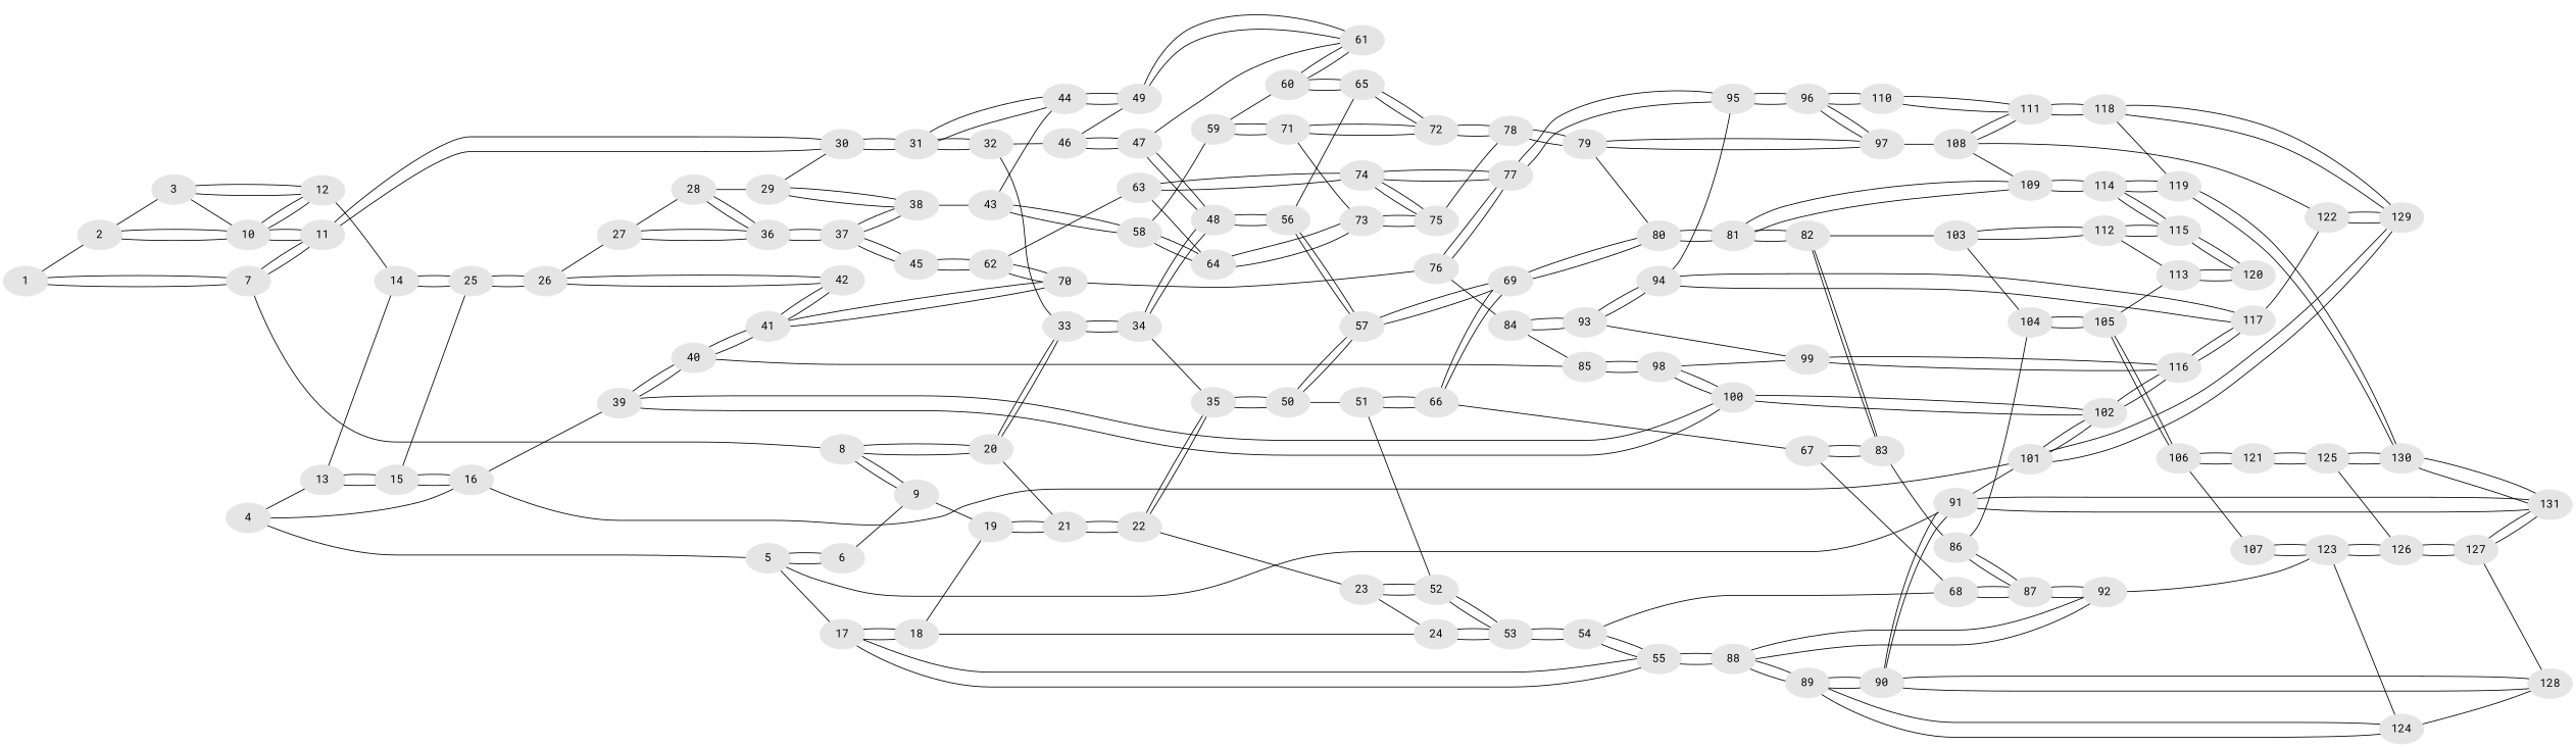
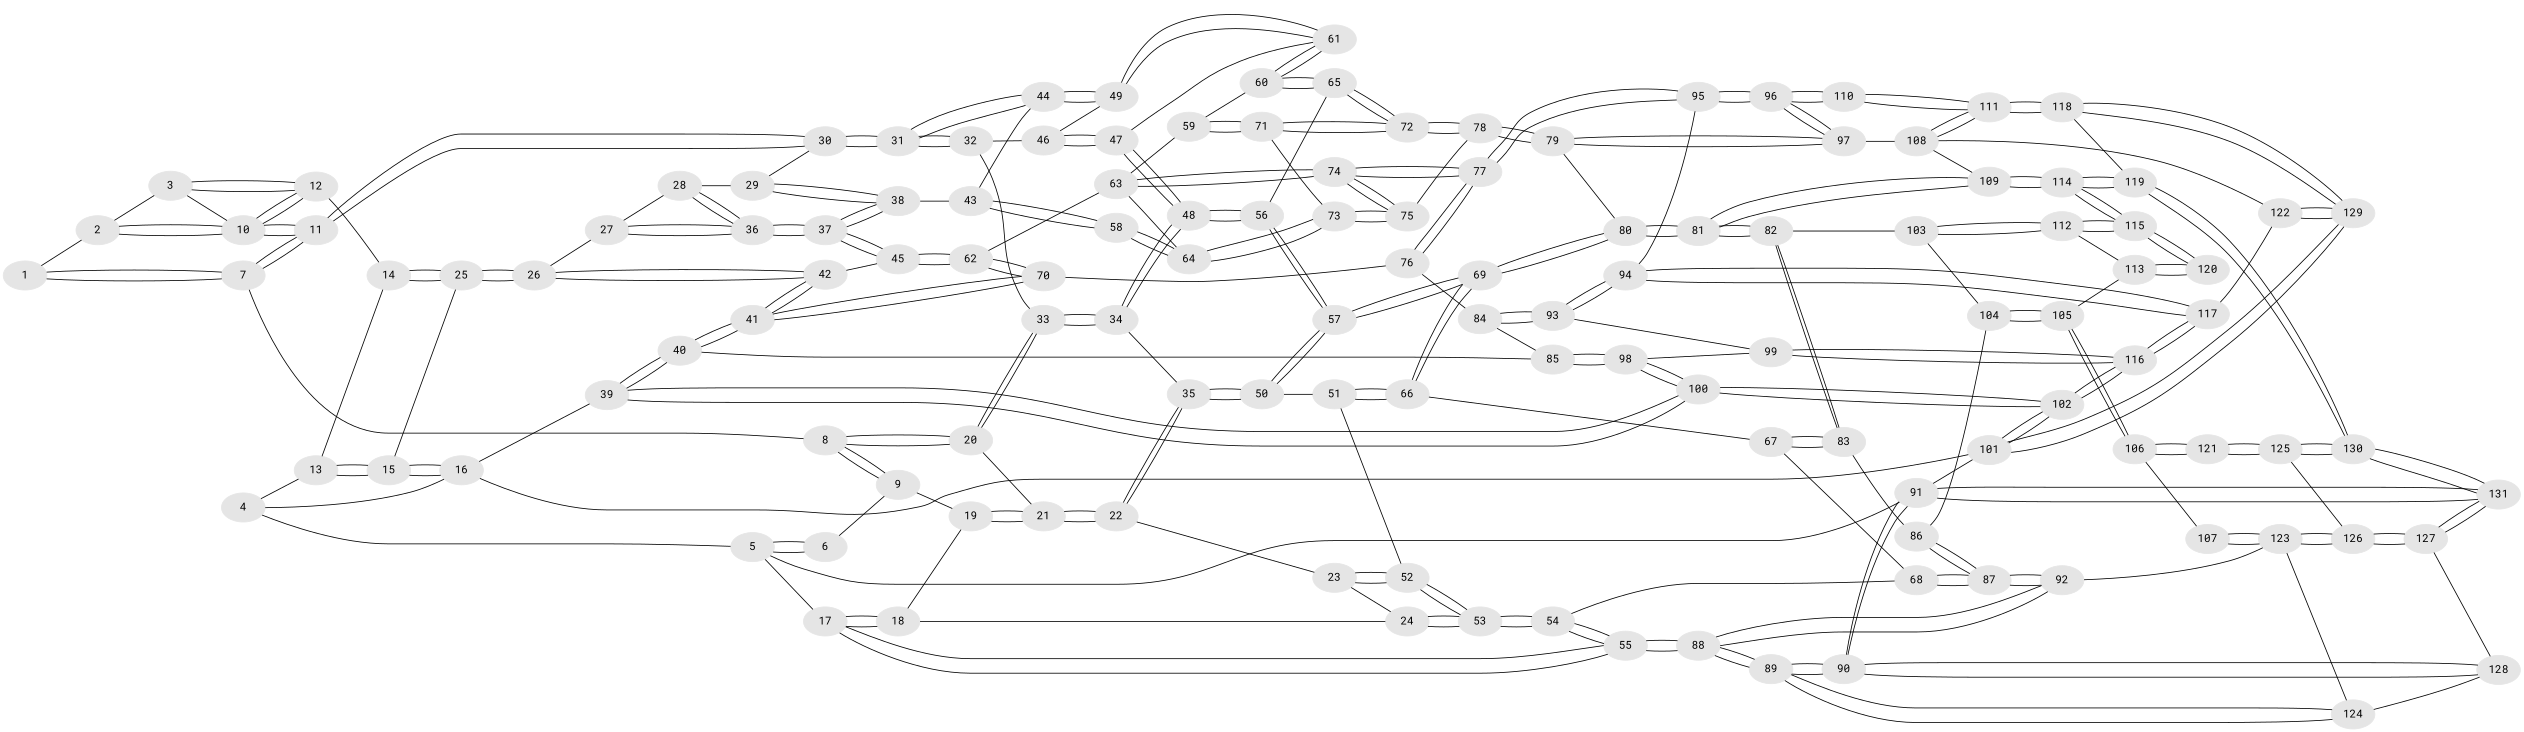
  graph {
    fontname="Roboto Mono"
    rankdir=LR
    node [color=gray90 fontname="Roboto Mono" style=filled]
    edge [fontname="Roboto Mono"]
    1
    2
    7
    3
    10
    8
    11
    12
    4
    5
    13
    16
    14
    6
    17
    91
    15
    39
    101
    9
    18
    55
    131
    19
    20
    30
    21
    33
    31
    25
    26
    40
    100
    102
    129
    24
    88
    53
    22
    34
    23
    35
    52
    50
    54
    27
    42
    28
    36
    45
    29
    37
    38
    43
    32
    44
    46
    49
    47
    48
    56
    51
    57
    62
    58
    41
    85
    70
    98
    76
    59
    64
    61
    63
    65
    66
    69
    67
    68
    87
    92
    89
    72
    80
    60
    71
    73
    74
    75
    77
    78
    83
    86
    81
    84
    79
    95
    93
    96
    97
    108
    82
    109
    103
    114
    104
    112
    94
    99
    105
    123
    90
    124
    128
    107
    117
    116
    122
    110
    111
    113
    115
    106
    121
    120
    125
    126
    118
    119
    130
    127
    1 -- 2
    1 -- 7
    1 -- 7
    2 -- 3
    2 -- 10
    2 -- 10
    7 -- 8
    7 -- 11
    7 -- 11
    3 -- 10
    3 -- 12
    3 -- 12
    10 -- 11
    10 -- 11
    10 -- 12
    10 -- 12
    8 -- 9
    8 -- 9
    8 -- 20
    8 -- 20
    11 -- 30
    11 -- 30
    12 -- 14
    4 -- 5
    4 -- 13
    4 -- 16
    5 -- 6
    5 -- 6
    5 -- 17
    5 -- 91
    13 -- 14
    13 -- 15
    13 -- 15
    16 -- 39
    16 -- 101
    14 -- 25
    14 -- 25
    6 -- 9
    17 -- 18
    17 -- 18
    17 -- 55
    17 -- 55
    91 -- 101
    91 -- 131
    91 -- 131
    15 -- 16
    15 -- 16
    15 -- 25
    39 -- 40
    39 -- 40
    39 -- 100
    39 -- 100
    101 -- 102
    101 -- 102
    101 -- 129
    101 -- 129
    9 -- 19
    18 -- 19
    18 -- 24
    55 -- 88
    55 -- 88
    19 -- 21
    19 -- 21
    20 -- 21
    20 -- 33
    20 -- 33
    30 -- 31
    30 -- 31
    21 -- 22
    21 -- 22
    33 -- 34
    33 -- 34
    31 -- 32
    31 -- 32
    31 -- 44
    31 -- 44
    25 -- 26
    25 -- 26
    26 -- 27
    26 -- 42
    26 -- 42
    40 -- 41
    40 -- 41
    40 -- 85
    100 -- 102
    100 -- 102
    102 -- 116
    102 -- 116
    24 -- 53
    24 -- 53
    88 -- 92
    88 -- 92
    88 -- 89
    88 -- 89
    53 -- 54
    53 -- 54
    22 -- 23
    22 -- 35
    22 -- 35
    34 -- 35
    34 -- 48
    34 -- 48
    23 -- 24
    23 -- 52
    23 -- 52
    35 -- 50
    35 -- 50
    52 -- 53
    52 -- 53
    50 -- 51
    50 -- 57
    50 -- 57
    54 -- 55
    54 -- 55
    54 -- 68
    27 -- 28
    27 -- 36
    27 -- 36
+   42 -- 45
    28 -- 36
    28 -- 36
    28 -- 29
    36 -- 37
    36 -- 37
    45 -- 62
    45 -- 62
    29 -- 30
    29 -- 38
    29 -- 38
    37 -- 45
    37 -- 45
    37 -- 38
    37 -- 38
    38 -- 43
    43 -- 44
    43 -- 58
    43 -- 58
    32 -- 33
    32 -- 46
    44 -- 49
    44 -- 49
    46 -- 49
    46 -- 47
    46 -- 47
    49 -- 61
    49 -- 61
    47 -- 48
    47 -- 48
    47 -- 61
    48 -- 56
    48 -- 56
    56 -- 57
    56 -- 57
    56 -- 65
    51 -- 52
    51 -- 66
    51 -- 66
    57 -- 69
    57 -- 69
    62 -- 70
    62 -- 70
    62 -- 63
-   58 -- 59
+   63 -- 59
    58 -- 64
    58 -- 64
    41 -- 42
    41 -- 42
    41 -- 70
    41 -- 70
    85 -- 98
    85 -- 98
    70 -- 76
    98 -- 100
    98 -- 100
    98 -- 99
    76 -- 77
    76 -- 77
    76 -- 84
    59 -- 60
    59 -- 71
    59 -- 71
    64 -- 73
    64 -- 73
    63 -- 64
    63 -- 74
    63 -- 74
    65 -- 72
    65 -- 72
    66 -- 69
    66 -- 69
    66 -- 67
    69 -- 80
    69 -- 80
    67 -- 68
    67 -- 83
    67 -- 83
    68 -- 87
    68 -- 87
    87 -- 92
    87 -- 92
    92 -- 123
    89 -- 90
    89 -- 90
    89 -- 124
    89 -- 124
    72 -- 78
    72 -- 78
    80 -- 81
    80 -- 81
    60 -- 61
    60 -- 61
    60 -- 65
    60 -- 65
    71 -- 72
    71 -- 72
    71 -- 73
    73 -- 75
    73 -- 75
    74 -- 75
    74 -- 75
    74 -- 77
    74 -- 77
    75 -- 78
    77 -- 95
    77 -- 95
    78 -- 79
    78 -- 79
    83 -- 86
    86 -- 87
    86 -- 87
    86 -- 104
    81 -- 82
    81 -- 82
    81 -- 109
    81 -- 109
    84 -- 85
    84 -- 93
    84 -- 93
    79 -- 80
    79 -- 97
    79 -- 97
    95 -- 96
    95 -- 96
    93 -- 94
    93 -- 94
    93 -- 99
    96 -- 97
    96 -- 97
    96 -- 110
    96 -- 110
    97 -- 108
    108 -- 109
    108 -- 122
    108 -- 111
    108 -- 111
    82 -- 83
    82 -- 83
    82 -- 103
    109 -- 114
    109 -- 114
    103 -- 104
    103 -- 112
    103 -- 112
    114 -- 115
    114 -- 115
    114 -- 119
    114 -- 119
    104 -- 105
    104 -- 105
    112 -- 113
    112 -- 115
    112 -- 115
    94 -- 95
    94 -- 117
    94 -- 117
    99 -- 116
    99 -- 116
    105 -- 113
    105 -- 106
    105 -- 106
    123 -- 124
    123 -- 126
    123 -- 126
    90 -- 91
    90 -- 91
    90 -- 128
    90 -- 128
    124 -- 128
    107 -- 123
    107 -- 123
    117 -- 122
    116 -- 117
    116 -- 117
    122 -- 129
    122 -- 129
    110 -- 111
    110 -- 111
    111 -- 118
    111 -- 118
    113 -- 120
    113 -- 120
    115 -- 120
    115 -- 120
    106 -- 107
    106 -- 121
    106 -- 121
    121 -- 125
    121 -- 125
    125 -- 126
    125 -- 130
    125 -- 130
    126 -- 127
    126 -- 127
    118 -- 129
    118 -- 129
    118 -- 119
    119 -- 130
    119 -- 130
    130 -- 131
    130 -- 131
    127 -- 131
    127 -- 131
    127 -- 128
  }
